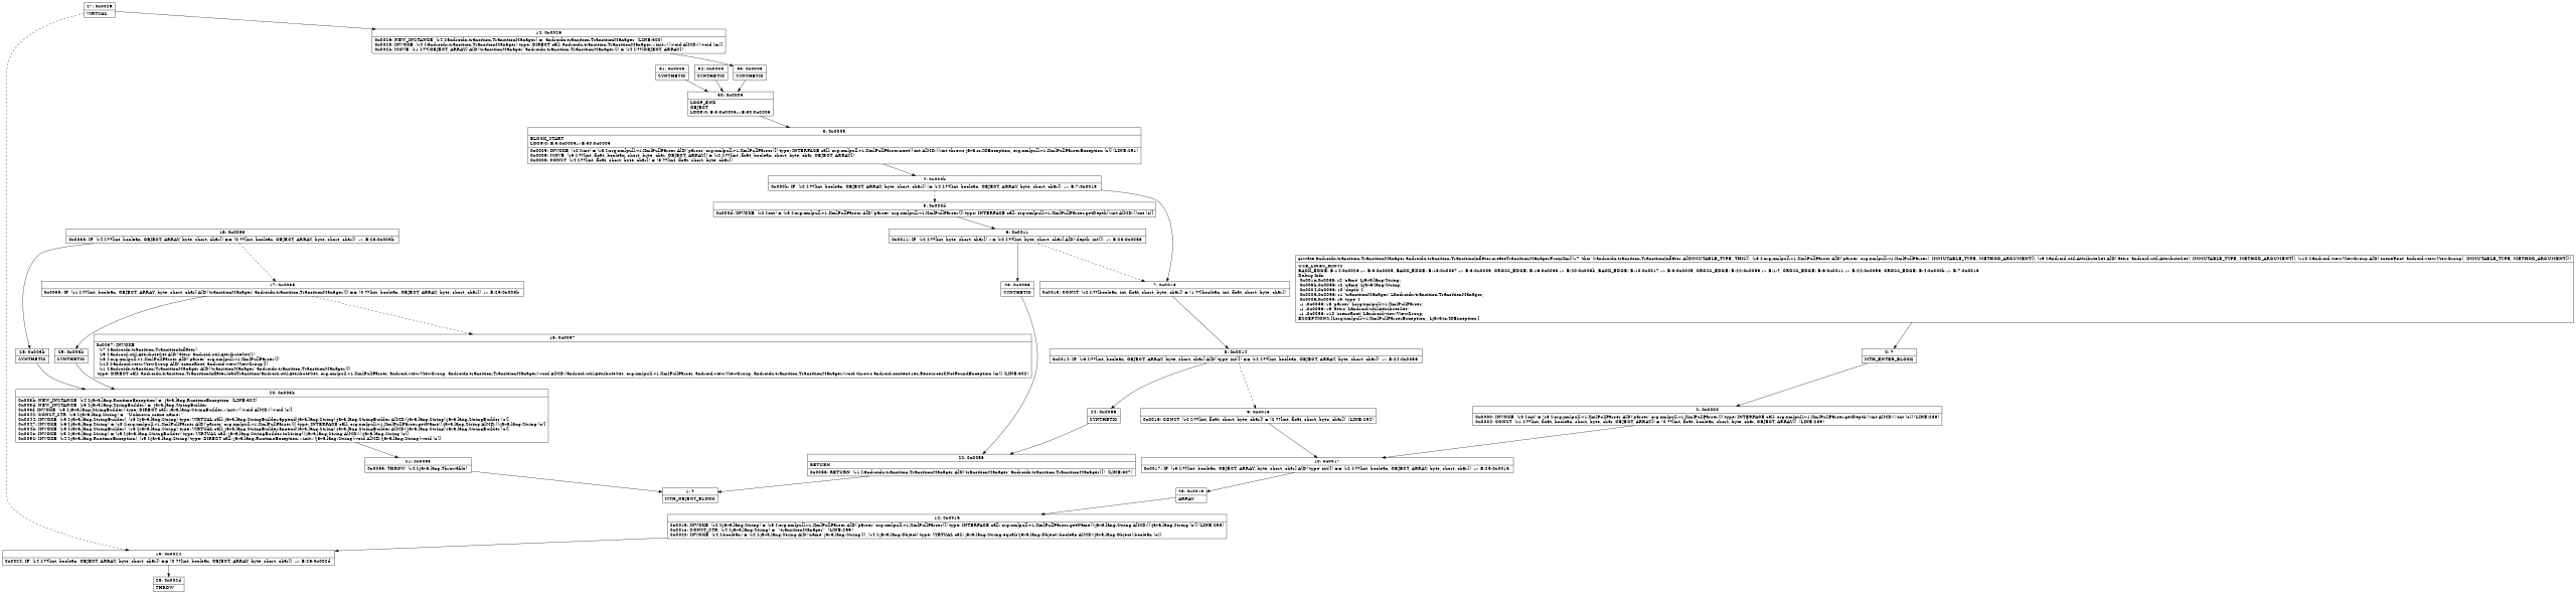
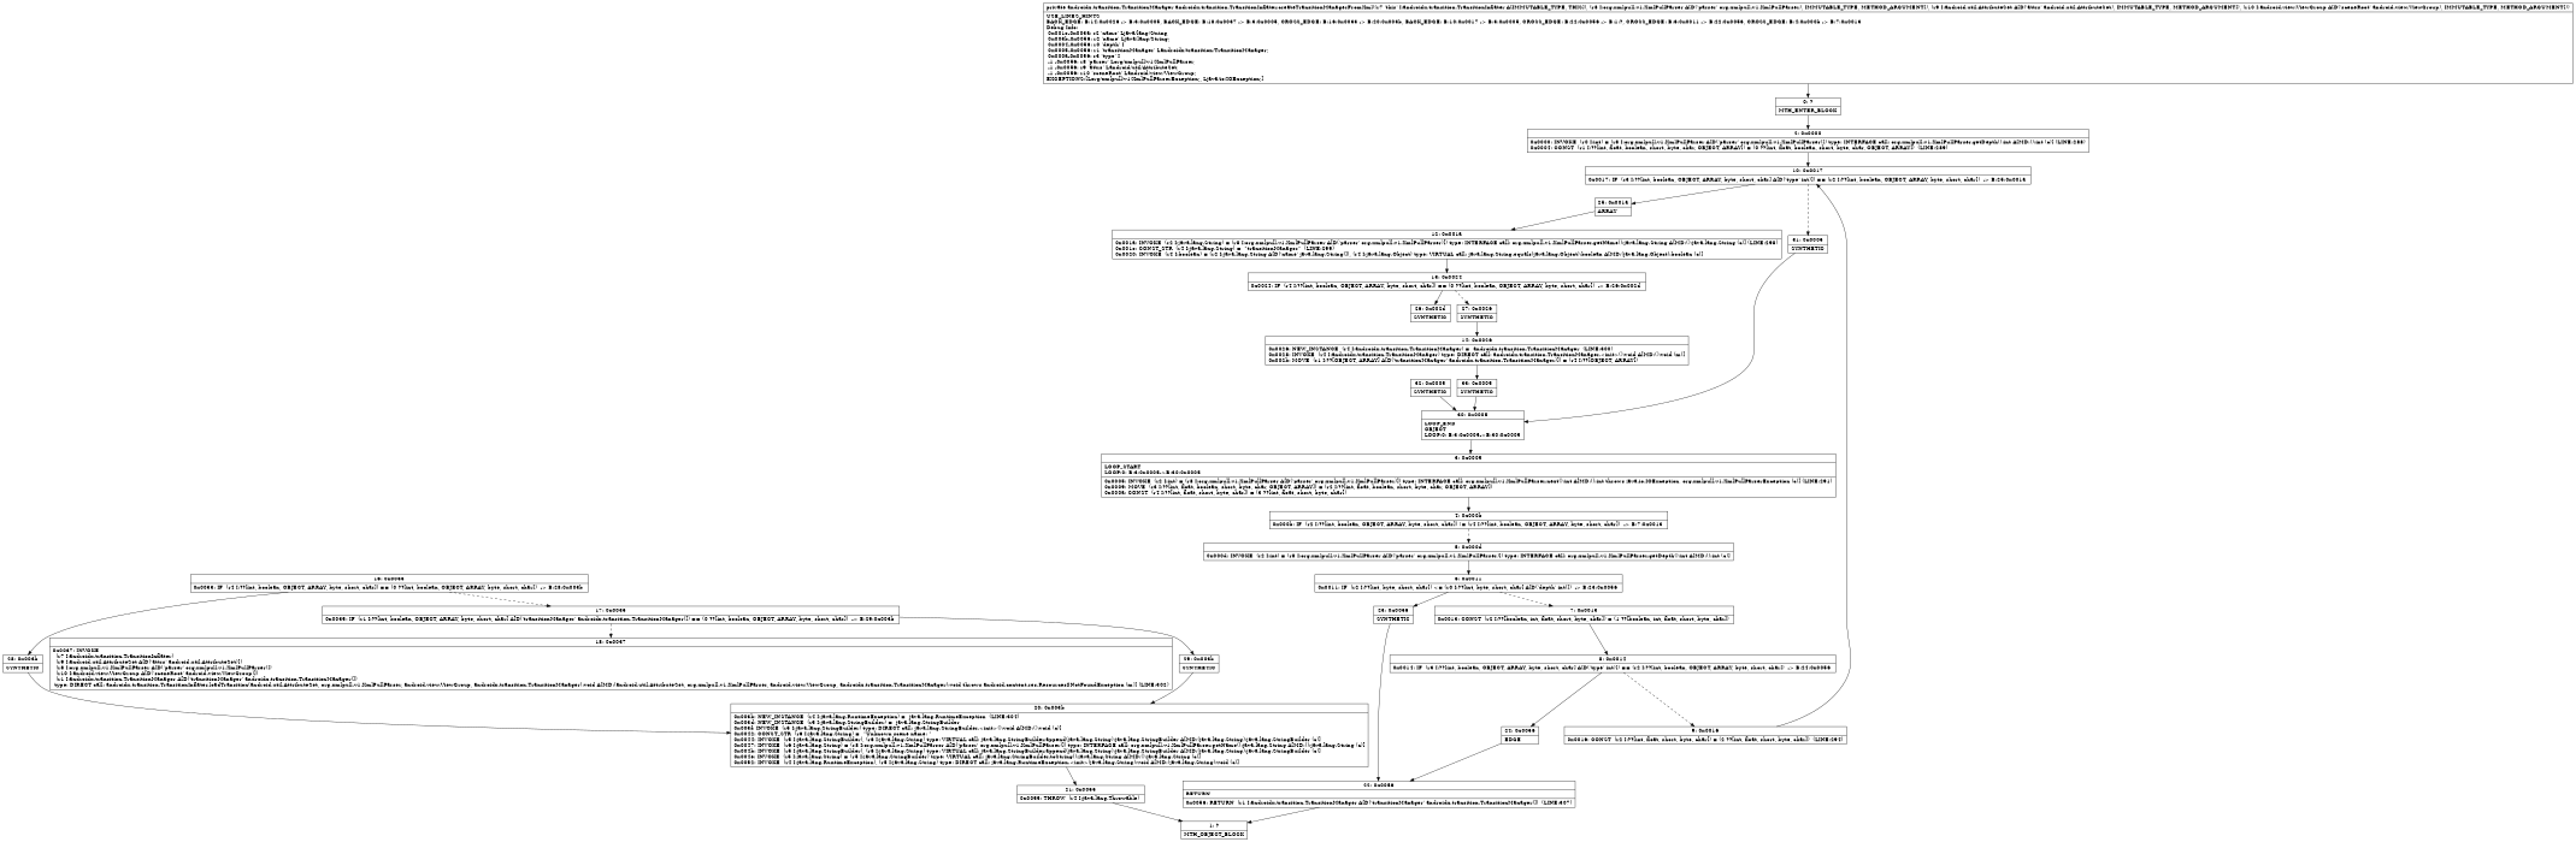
  digraph {
    node [shape=record]
    n1 [label="{0\:\ ?|MTH_ENTER_BLOCK\l}"]
    n2 [label="{2\:\ 0x0000|0x0000: INVOKE  (r0 I:int) = (r8 I:org.xmlpull.v1.XmlPullParser A[D('parser' org.xmlpull.v1.XmlPullParser)]) type: INTERFACE call: org.xmlpull.v1.XmlPullParser.getDepth():int A[MD:():int (c)] (LINE:288)\l0x0004: CONST  (r1 I:??[int, float, boolean, short, byte, char, OBJECT, ARRAY]) = (0 ??[int, float, boolean, short, byte, char, OBJECT, ARRAY])  (LINE:289)\l}"]
    n3 [label="{10\:\ 0x0017|0x0017: IF  (r3 I:??[int, boolean, OBJECT, ARRAY, byte, short, char] A[D('type' int)]) == (r2 I:??[int, boolean, OBJECT, ARRAY, byte, short, char])  \-\> B:25:0x001a \l}"]
-   n4 [label="{3\:\ 0x0005|BLOCK_START\lLOOP:0: B:3:0x0005\-\>B:30:0x0005\l|0x0005: INVOKE  (r2 I:int) = (r8 I:org.xmlpull.v1.XmlPullParser A[D('parser' org.xmlpull.v1.XmlPullParser)]) type: INTERFACE call: org.xmlpull.v1.XmlPullParser.next():int A[MD:():int throws java.io.IOException, org.xmlpull.v1.XmlPullParserException (c)] (LINE:291)\l0x0009: MOVE  (r3 I:??[int, float, boolean, short, byte, char, OBJECT, ARRAY]) = (r2 I:??[int, float, boolean, short, byte, char, OBJECT, ARRAY]) \l0x000a: CONST  (r4 I:??[int, float, short, byte, char]) = (3 ??[int, float, short, byte, char]) \l}"]
+   n4 [label="{3\:\ 0x0005|LOOP_START\lLOOP:0: B:3:0x0005\-\>B:30:0x0005\l|0x0005: INVOKE  (r2 I:int) = (r8 I:org.xmlpull.v1.XmlPullParser A[D('parser' org.xmlpull.v1.XmlPullParser)]) type: INTERFACE call: org.xmlpull.v1.XmlPullParser.next():int A[MD:():int throws java.io.IOException, org.xmlpull.v1.XmlPullParserException (c)] (LINE:291)\l0x0009: MOVE  (r3 I:??[int, float, boolean, short, byte, char, OBJECT, ARRAY]) = (r2 I:??[int, float, boolean, short, byte, char, OBJECT, ARRAY]) \l0x000a: CONST  (r4 I:??[int, float, short, byte, char]) = (3 ??[int, float, short, byte, char]) \l}"]
    n5 [label="{4\:\ 0x000b|0x000b: IF  (r2 I:??[int, boolean, OBJECT, ARRAY, byte, short, char]) != (r4 I:??[int, boolean, OBJECT, ARRAY, byte, short, char])  \-\> B:7:0x0013 \l}"]
    n6 [label="{5\:\ 0x000d|0x000d: INVOKE  (r2 I:int) = (r8 I:org.xmlpull.v1.XmlPullParser A[D('parser' org.xmlpull.v1.XmlPullParser)]) type: INTERFACE call: org.xmlpull.v1.XmlPullParser.getDepth():int A[MD:():int (c)]\l}"]
    n7 [label="{7\:\ 0x0013|0x0013: CONST  (r2 I:??[boolean, int, float, short, byte, char]) = (1 ??[boolean, int, float, short, byte, char]) \l}"]
    n8 [label="{6\:\ 0x0011|0x0011: IF  (r2 I:??[int, byte, short, char]) \<= (r0 I:??[int, byte, short, char] A[D('depth' int)])  \-\> B:23:0x0056 \l}"]
    n9 [label="{8\:\ 0x0014|0x0014: IF  (r3 I:??[int, boolean, OBJECT, ARRAY, byte, short, char] A[D('type' int)]) == (r2 I:??[int, boolean, OBJECT, ARRAY, byte, short, char])  \-\> B:24:0x0056 \l}"]
    n10 [label="{23\:\ 0x0056|SYNTHETIC\l}"]
    n11 [label="{22\:\ 0x0056|RETURN\l|0x0056: RETURN  (r1 I:androidx.transition.TransitionManager A[D('transitionManager' androidx.transition.TransitionManager)])  (LINE:307)\l}"]
    n12 [label="{1\:\ ?|MTH_OBJECT_BLOCK\l}"]
    n13 [label="{9\:\ 0x0016|0x0016: CONST  (r2 I:??[int, float, short, byte, char]) = (2 ??[int, float, short, byte, char])  (LINE:294)\l}"]
-   n14 [label="{24\:\ 0x0056|SYNTHETIC\l}"]
+   n14 [label="{24\:\ 0x0056|EDGE\l}"]
    n15 [label="{25\:\ 0x001a|ARRAY\l}"]
    n16 [label="{31\:\ 0x0005|SYNTHETIC\l}"]
    n17 [label="{12\:\ 0x001a|0x001a: INVOKE  (r2 I:java.lang.String) = (r8 I:org.xmlpull.v1.XmlPullParser A[D('parser' org.xmlpull.v1.XmlPullParser)]) type: INTERFACE call: org.xmlpull.v1.XmlPullParser.getName():java.lang.String A[MD:():java.lang.String (c)] (LINE:298)\l0x001e: CONST_STR  (r4 I:java.lang.String) =  \"transitionManager\"  (LINE:299)\l0x0020: INVOKE  (r4 I:boolean) = (r2 I:java.lang.String A[D('name' java.lang.String)]), (r4 I:java.lang.Object) type: VIRTUAL call: java.lang.String.equals(java.lang.Object):boolean A[MD:(java.lang.Object):boolean (c)]\l}"]
    n18 [label="{30\:\ 0x0005|LOOP_END\lOBJECT\lLOOP:0: B:3:0x0005\-\>B:30:0x0005\l}"]
    n19 [label="{13\:\ 0x0024|0x0024: IF  (r4 I:??[int, boolean, OBJECT, ARRAY, byte, short, char]) == (0 ??[int, boolean, OBJECT, ARRAY, byte, short, char])  \-\> B:26:0x002d \l}"]
-   n20 [label="{26\:\ 0x002d|THROW\l}"]
-   n21 [label="{27\:\ 0x0026|VIRTUAL\l}"]
+   n20 [label="{26\:\ 0x002d|SYNTHETIC\l}"]
+   n21 [label="{27\:\ 0x0026|SYNTHETIC\l}"]
    n22 [label="{14\:\ 0x0026|0x0026: NEW_INSTANCE  (r4 I:androidx.transition.TransitionManager) =  androidx.transition.TransitionManager  (LINE:300)\l0x0028: INVOKE  (r4 I:androidx.transition.TransitionManager) type: DIRECT call: androidx.transition.TransitionManager.\<init\>():void A[MD:():void (m)]\l0x002b: MOVE  (r1 I:??[OBJECT, ARRAY] A[D('transitionManager' androidx.transition.TransitionManager)]) = (r4 I:??[OBJECT, ARRAY]) \l}"]
    n23 [label="{16\:\ 0x0033|0x0033: IF  (r4 I:??[int, boolean, OBJECT, ARRAY, byte, short, char]) == (0 ??[int, boolean, OBJECT, ARRAY, byte, short, char])  \-\> B:28:0x003b \l}"]
    n24 [label="{17\:\ 0x0035|0x0035: IF  (r1 I:??[int, boolean, OBJECT, ARRAY, byte, short, char] A[D('transitionManager' androidx.transition.TransitionManager)]) == (0 ??[int, boolean, OBJECT, ARRAY, byte, short, char])  \-\> B:29:0x003b \l}"]
    n25 [label="{28\:\ 0x003b|SYNTHETIC\l}"]
    n26 [label="{18\:\ 0x0037|0x0037: INVOKE  \l  (r7 I:androidx.transition.TransitionInflater)\l  (r9 I:android.util.AttributeSet A[D('attrs' android.util.AttributeSet)])\l  (r8 I:org.xmlpull.v1.XmlPullParser A[D('parser' org.xmlpull.v1.XmlPullParser)])\l  (r10 I:android.view.ViewGroup A[D('sceneRoot' android.view.ViewGroup)])\l  (r1 I:androidx.transition.TransitionManager A[D('transitionManager' androidx.transition.TransitionManager)])\l type: DIRECT call: androidx.transition.TransitionInflater.loadTransition(android.util.AttributeSet, org.xmlpull.v1.XmlPullParser, android.view.ViewGroup, androidx.transition.TransitionManager):void A[MD:(android.util.AttributeSet, org.xmlpull.v1.XmlPullParser, android.view.ViewGroup, androidx.transition.TransitionManager):void throws android.content.res.Resources$NotFoundException (m)] (LINE:302)\l}"]
    n27 [label="{29\:\ 0x003b|SYNTHETIC\l}"]
    n28 [label="{20\:\ 0x003b|0x003b: NEW_INSTANCE  (r4 I:java.lang.RuntimeException) =  java.lang.RuntimeException  (LINE:304)\l0x003d: NEW_INSTANCE  (r5 I:java.lang.StringBuilder) =  java.lang.StringBuilder \l0x003f: INVOKE  (r5 I:java.lang.StringBuilder) type: DIRECT call: java.lang.StringBuilder.\<init\>():void A[MD:():void (c)]\l0x0042: CONST_STR  (r6 I:java.lang.String) =  \"Unknown scene name: \" \l0x0044: INVOKE  (r5 I:java.lang.StringBuilder), (r6 I:java.lang.String) type: VIRTUAL call: java.lang.StringBuilder.append(java.lang.String):java.lang.StringBuilder A[MD:(java.lang.String):java.lang.StringBuilder (c)]\l0x0047: INVOKE  (r6 I:java.lang.String) = (r8 I:org.xmlpull.v1.XmlPullParser A[D('parser' org.xmlpull.v1.XmlPullParser)]) type: INTERFACE call: org.xmlpull.v1.XmlPullParser.getName():java.lang.String A[MD:():java.lang.String (c)]\l0x004b: INVOKE  (r5 I:java.lang.StringBuilder), (r6 I:java.lang.String) type: VIRTUAL call: java.lang.StringBuilder.append(java.lang.String):java.lang.StringBuilder A[MD:(java.lang.String):java.lang.StringBuilder (c)]\l0x004e: INVOKE  (r5 I:java.lang.String) = (r5 I:java.lang.StringBuilder) type: VIRTUAL call: java.lang.StringBuilder.toString():java.lang.String A[MD:():java.lang.String (c)]\l0x0052: INVOKE  (r4 I:java.lang.RuntimeException), (r5 I:java.lang.String) type: DIRECT call: java.lang.RuntimeException.\<init\>(java.lang.String):void A[MD:(java.lang.String):void (c)]\l}"]
    n29 [label="{32\:\ 0x0005|SYNTHETIC\l}"]
    n30 [label="{21\:\ 0x0055|0x0055: THROW  (r4 I:java.lang.Throwable) \l}"]
    n31 [label="{33\:\ 0x0005|SYNTHETIC\l}"]
    n32 [label="{private androidx.transition.TransitionManager androidx.transition.TransitionInflater.createTransitionManagerFromXml((r7 'this' I:androidx.transition.TransitionInflater A[IMMUTABLE_TYPE, THIS]), (r8 I:org.xmlpull.v1.XmlPullParser A[D('parser' org.xmlpull.v1.XmlPullParser), IMMUTABLE_TYPE, METHOD_ARGUMENT]), (r9 I:android.util.AttributeSet A[D('attrs' android.util.AttributeSet), IMMUTABLE_TYPE, METHOD_ARGUMENT]), (r10 I:android.view.ViewGroup A[D('sceneRoot' android.view.ViewGroup), IMMUTABLE_TYPE, METHOD_ARGUMENT]))  | USE_LINES_HINTS\lBACK_EDGE: B:14:0x0026 \-\> B:3:0x0005, BACK_EDGE: B:18:0x0037 \-\> B:3:0x0005, CROSS_EDGE: B:16:0x0033 \-\> B:20:0x003b, BACK_EDGE: B:10:0x0017 \-\> B:3:0x0005, CROSS_EDGE: B:22:0x0056 \-\> B:1:?, CROSS_EDGE: B:6:0x0011 \-\> B:22:0x0056, CROSS_EDGE: B:4:0x000b \-\> B:7:0x0013\lDebug Info:\l  0x001e\-0x003a: r2 'name' Ljava\/lang\/String;\l  0x003b\-0x0056: r2 'name' Ljava\/lang\/String;\l  0x0004\-0x0056: r0 'depth' I\l  0x0005\-0x0056: r1 'transitionManager' Landroidx\/transition\/TransitionManager;\l  0x000a\-0x0056: r3 'type' I\l  \-1 \-0x0056: r8 'parser' Lorg\/xmlpull\/v1\/XmlPullParser;\l  \-1 \-0x0056: r9 'attrs' Landroid\/util\/AttributeSet;\l  \-1 \-0x0056: r10 'sceneRoot' Landroid\/view\/ViewGroup;\lEXCEPTIONS:[Lorg\/xmlpull\/v1\/XmlPullParserException;, Ljava\/io\/IOException;]\l}"]
    n1 -> n2
    n2 -> n3
    n3 -> n15
+   n3 -> n16 [style=dashed]
    n4 -> n5
    n5 -> n6 [style=dashed]
-   n5 -> n7
    n6 -> n8
    n7 -> n9
    n8 -> n7 [style=dashed]
    n8 -> n10
    n9 -> n13 [style=dashed]
    n9 -> n14
    n10 -> n11
    n11 -> n12
    n13 -> n3
    n14 -> n11
    n15 -> n17
    n16 -> n18
    n17 -> n19
    n18 -> n4
    n19 -> n20
-   n21 -> n19 [style=dashed]
+   n19 -> n21 [style=dashed]
    n21 -> n22
    n22 -> n31
    n23 -> n24 [style=dashed]
    n23 -> n25
    n24 -> n26 [style=dashed]
    n24 -> n27
    n25 -> n28
    n27 -> n28
    n28 -> n30
    n29 -> n18
    n30 -> n12
    n31 -> n18
    n32 -> n1
  }
